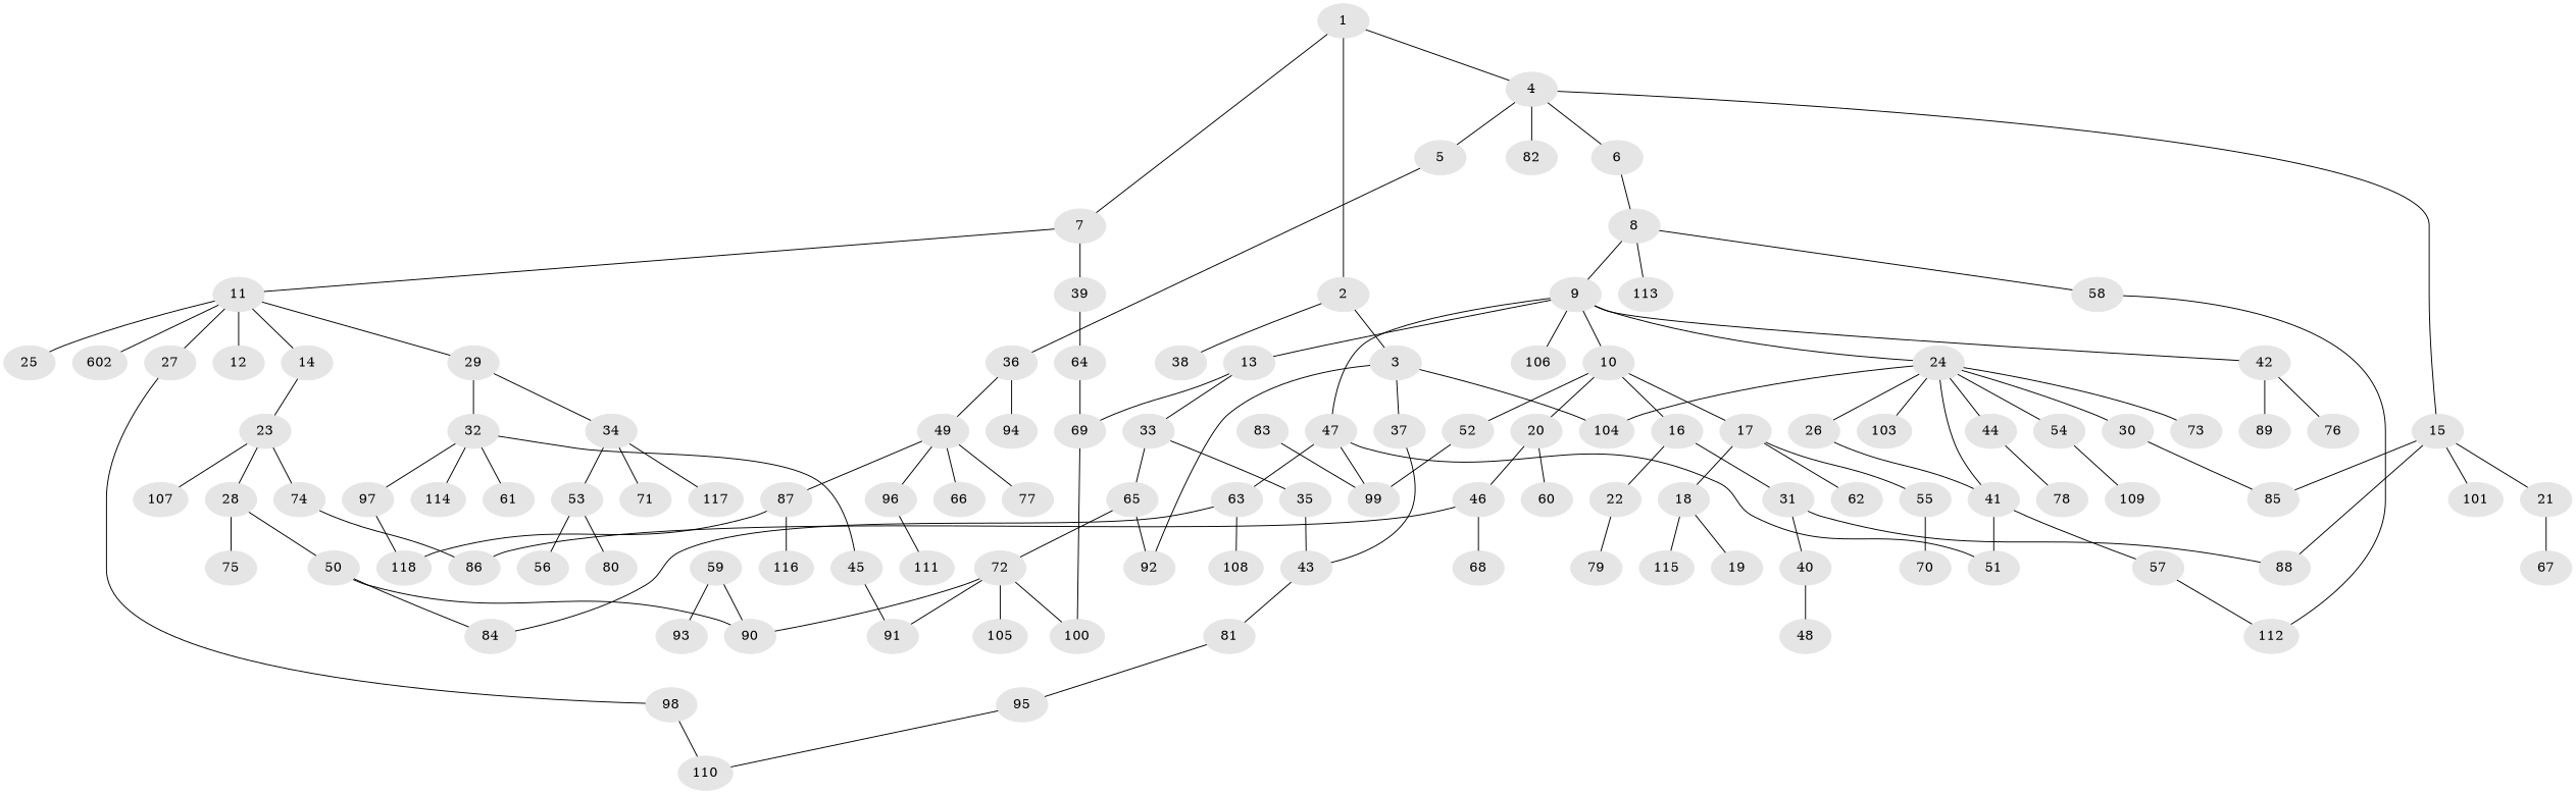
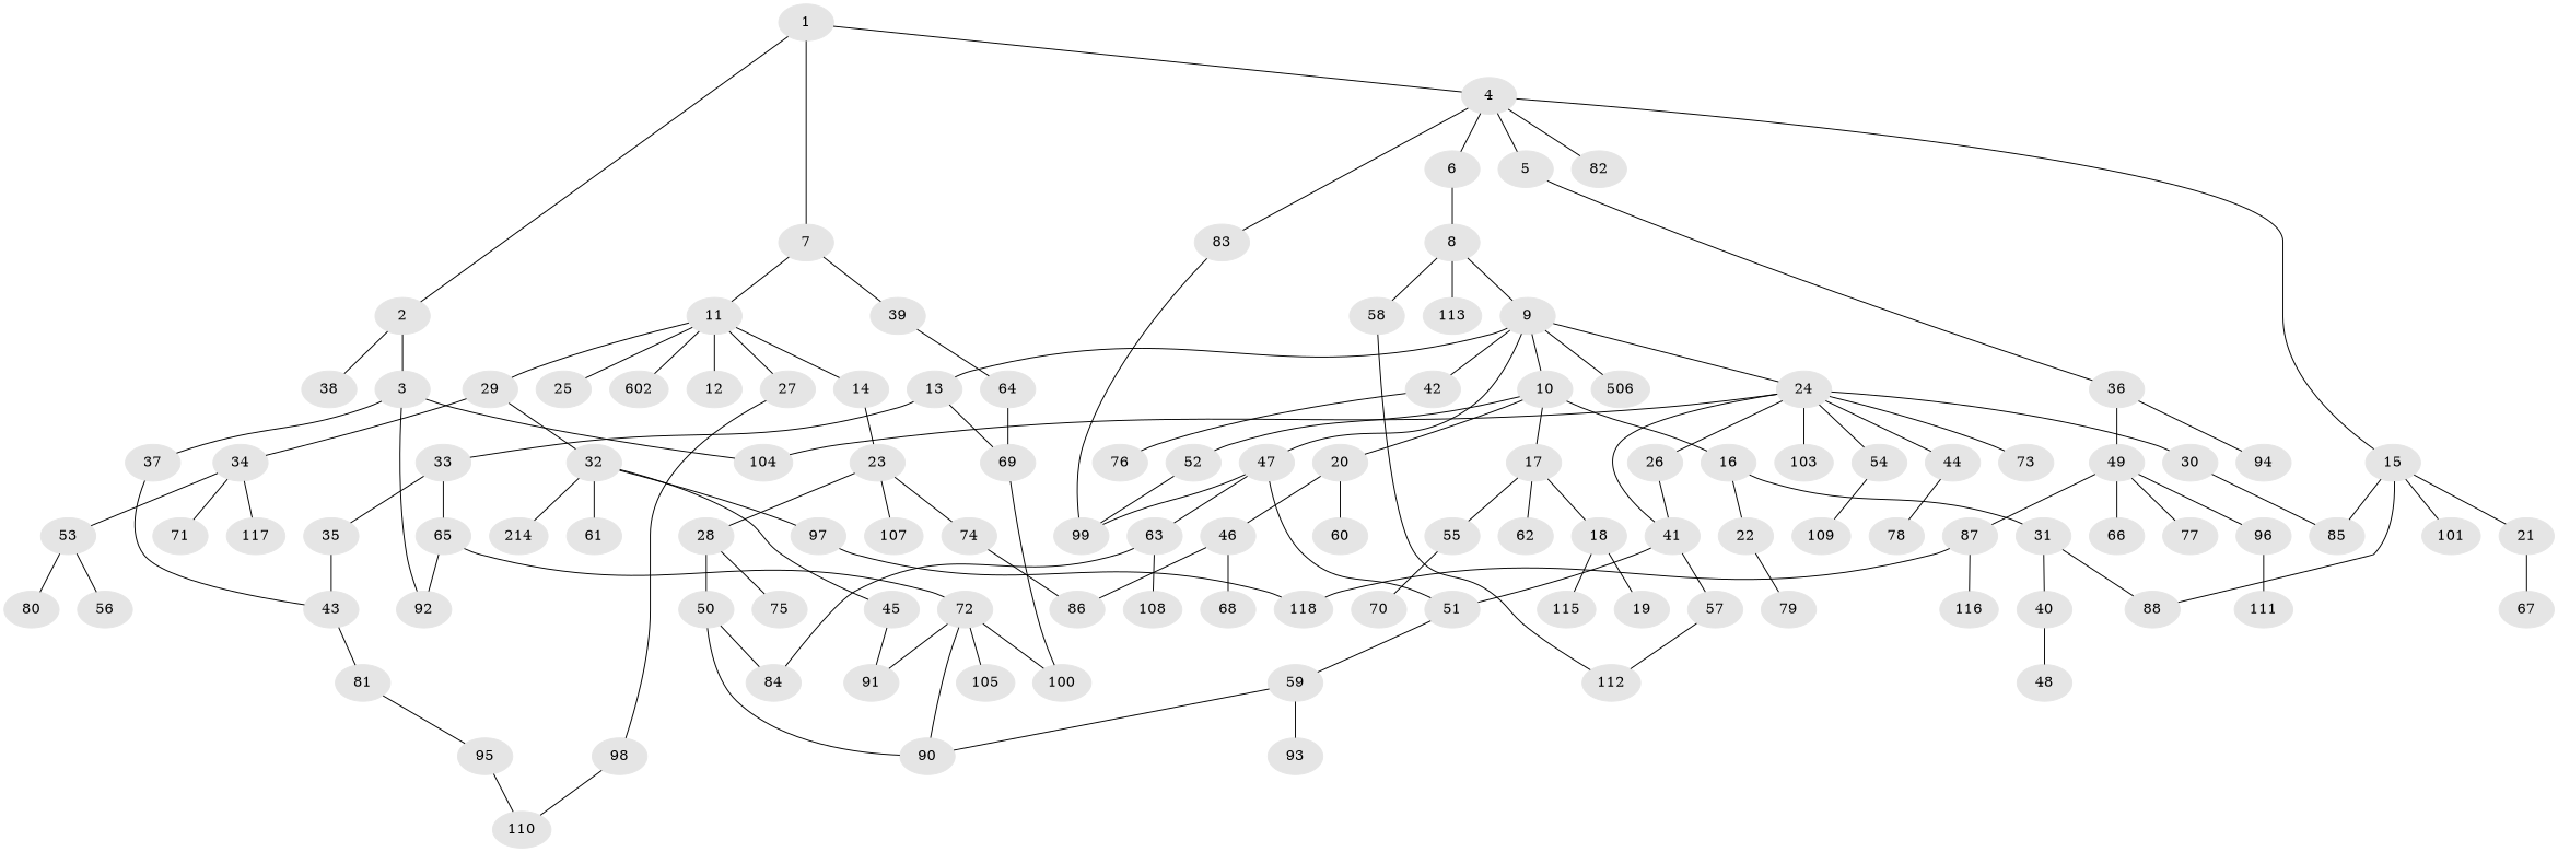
  graph {
    node [color=gray90 style=filled]
    1
    2
    4
    7
    3
    38
    5
    6
    15
    82
    83
    11
    39
    37
    92
    104
    43
    36
    8
    21
    85
    88
    101
    99
    49
    94
    9
    58
    113
    12
    14
    25
    27
    29
    n35 [label=602]
    64
    10
    13
    24
    42
    47
-   106
+   106 [label=506]
    112
    16
    17
    20
    52
    33
    69
    26
    30
    41
    44
    54
    73
    103
    76
-   89
    51
    63
    22
    31
    18
    55
    62
    46
    60
    23
    98
    32
    34
    35
    65
    100
    28
    74
    107
    67
    79
    40
    19
    115
    70
    68
    86
    50
    75
    57
    78
    109
    110
    84
    90
    45
    61
    97
-   114
+   114 [label=214]
    53
    71
    117
    48
    91
    118
    72
    56
    80
    81
    66
    77
    87
    96
    59
    95
    108
    116
    111
    93
    105
    1 -- 2
    1 -- 4
    1 -- 7
    2 -- 3
    2 -- 38
    4 -- 5
    4 -- 6
    4 -- 15
    4 -- 82
+   4 -- 83
    7 -- 11
    7 -- 39
    3 -- 37
    3 -- 92
    3 -- 104
    5 -- 36
    6 -- 8
    15 -- 21
    15 -- 85
    15 -- 88
    15 -- 101
    83 -- 99
    11 -- 12
    11 -- 14
    11 -- 25
    11 -- 27
    11 -- 29
    11 -- n35
    39 -- 64
    37 -- 43
    43 -- 81
    36 -- 49
    36 -- 94
    8 -- 9
    8 -- 58
    8 -- 113
    21 -- 67
    49 -- 66
    49 -- 77
    49 -- 87
    49 -- 96
    9 -- 10
    9 -- 13
    9 -- 24
    9 -- 42
    9 -- 47
    9 -- 106
    58 -- 112
    14 -- 23
    27 -- 98
    29 -- 32
    29 -- 34
    64 -- 69
    10 -- 16
    10 -- 17
    10 -- 20
    10 -- 52
    13 -- 33
    13 -- 69
    24 -- 104
    24 -- 26
    24 -- 30
    24 -- 41
    24 -- 44
    24 -- 54
    24 -- 73
    24 -- 103
    42 -- 76
-   42 -- 89
    47 -- 99
    47 -- 51
    47 -- 63
    16 -- 22
    16 -- 31
    17 -- 18
    17 -- 55
    17 -- 62
    20 -- 46
    20 -- 60
    52 -- 99
    33 -- 35
    33 -- 65
    69 -- 100
    26 -- 41
    30 -- 85
    41 -- 51
    41 -- 57
    44 -- 78
    54 -- 109
+   51 -- 59
    63 -- 84
    63 -- 108
    22 -- 79
    31 -- 88
    31 -- 40
    18 -- 19
    18 -- 115
    55 -- 70
    46 -- 68
    46 -- 86
    23 -- 28
    23 -- 74
    23 -- 107
    98 -- 110
    32 -- 45
    32 -- 61
    32 -- 97
    32 -- 114
    34 -- 53
    34 -- 71
    34 -- 117
    35 -- 43
    65 -- 92
    65 -- 72
    28 -- 50
    28 -- 75
    74 -- 86
    40 -- 48
    50 -- 84
    50 -- 90
    57 -- 112
    45 -- 91
    97 -- 118
    53 -- 56
    53 -- 80
    72 -- 100
    72 -- 90
    72 -- 91
    72 -- 105
    81 -- 95
    87 -- 118
    87 -- 116
    96 -- 111
    59 -- 90
    59 -- 93
    95 -- 110
  }
